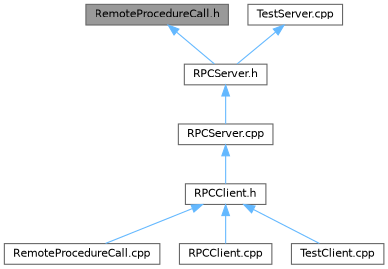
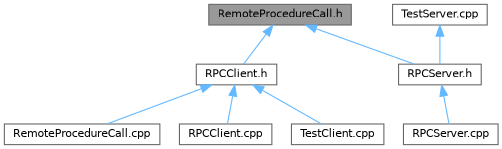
  digraph {
    node [color=grey40 fillcolor=white fontname=Helvetica fontsize=10 shape=box style=filled]
    edge [color=steelblue1 dir=back fontname=Helvetica fontsize=10 labelfontname=Helvetica labelfontsize=10 style=solid]
    n1 [color=gray40 fillcolor=grey60 fontcolor=black height=0.2 label="RemoteProcedureCall.h" width=0.4]
    n2 [height=0.2 label="RPCClient.h" width=0.4]
    n3 [height=0.2 label="RPCServer.h" width=0.4]
    n4 [height=0.2 label="RemoteProcedureCall.cpp" width=0.4]
    n5 [height=0.2 label="RPCClient.cpp" width=0.4]
    n6 [height=0.2 label="TestClient.cpp" width=0.4]
    n7 [height=0.2 label="RPCServer.cpp" width=0.4]
    n8 [height=0.2 label="TestServer.cpp" width=0.4]
-   n7 -> n2
+   n1 -> n2
    n1 -> n3
    n2 -> n4
    n2 -> n5
    n2 -> n6
    n3 -> n7
    n8 -> n3
  }
